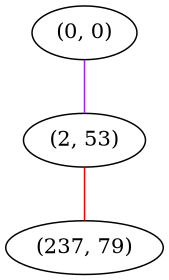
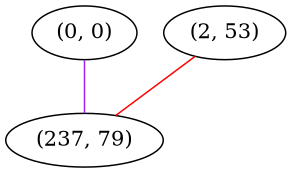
  graph {
    "(0, 0)"
    "(2, 53)"
    "(237, 79)"
-   "(0, 0)" -- "(2, 53)" [color=purple weight=4]
+   "(0, 0)" -- "(237, 79)" [color=purple weight=4]
    "(2, 53)" -- "(237, 79)" [color=red weight=1]
  }
